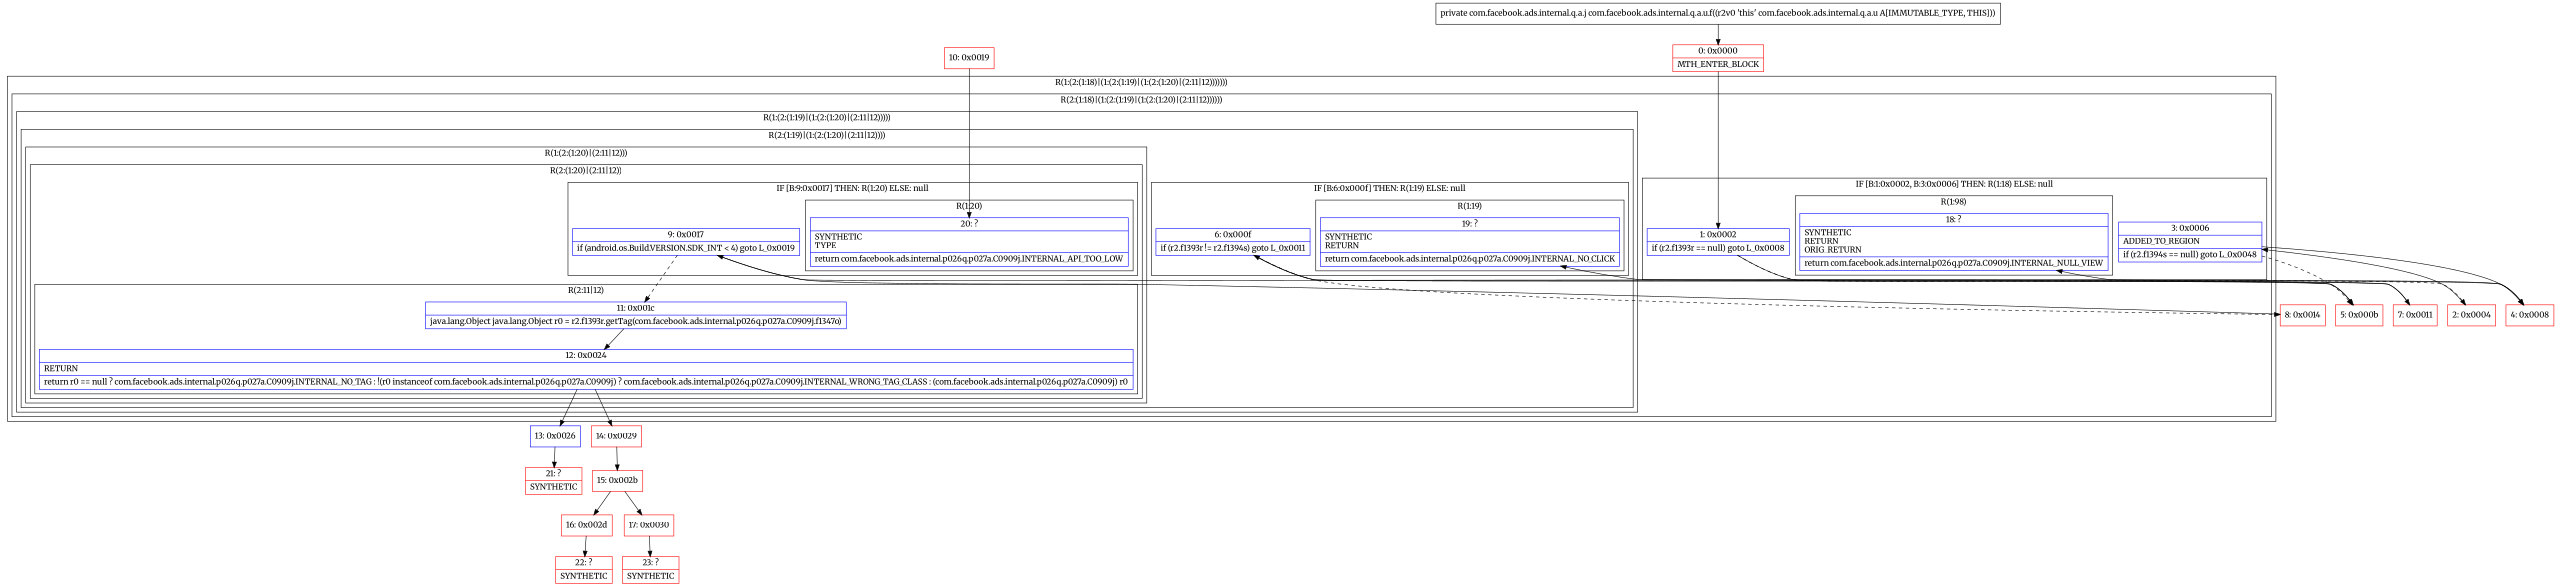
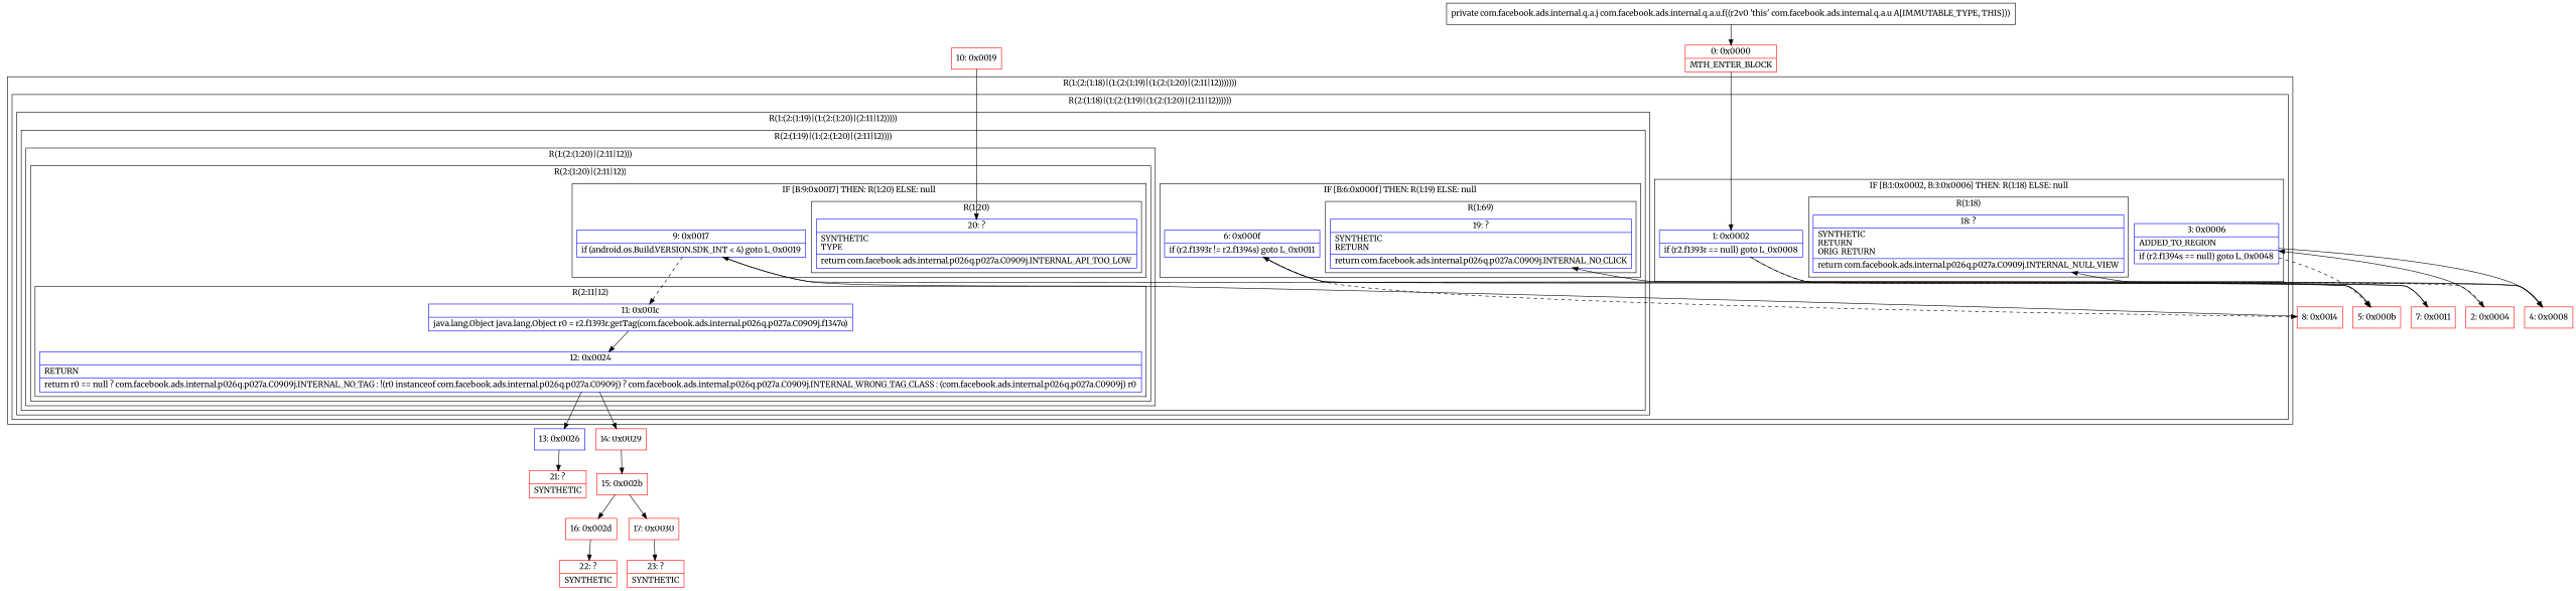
  digraph {
    fontname=Merriweather
    node [color=red fontname=Merriweather shape=record]
    edge [fontname=Merriweather]
    n1 [color=blue label="{18\:\ ?|SYNTHETIC\lRETURN\lORIG_RETURN\l|return com.facebook.ads.internal.p026q.p027a.C0909j.INTERNAL_NULL_VIEW\l}"]
    n2 [color=blue label="{1\:\ 0x0002|if (r2.f1393r == null) goto L_0x0008\l}"]
    n3 [color=blue label="{3\:\ 0x0006|ADDED_TO_REGION\l|if (r2.f1394s == null) goto L_0x0048\l}"]
    n4 [color=blue label="{19\:\ ?|SYNTHETIC\lRETURN\l|return com.facebook.ads.internal.p026q.p027a.C0909j.INTERNAL_NO_CLICK\l}"]
    n5 [color=blue label="{6\:\ 0x000f|if (r2.f1393r != r2.f1394s) goto L_0x0011\l}"]
    n6 [color=blue label="{20\:\ ?|SYNTHETIC\lTYPE\l|return com.facebook.ads.internal.p026q.p027a.C0909j.INTERNAL_API_TOO_LOW\l}"]
    n7 [color=blue label="{9\:\ 0x0017|if (android.os.Build.VERSION.SDK_INT \< 4) goto L_0x0019\l}"]
    n8 [color=blue label="{11\:\ 0x001c|java.lang.Object java.lang.Object r0 = r2.f1393r.getTag(com.facebook.ads.internal.p026q.p027a.C0909j.f1347o)\l}"]
    n9 [color=blue label="{12\:\ 0x0024|RETURN\l|return r0 == null ? com.facebook.ads.internal.p026q.p027a.C0909j.INTERNAL_NO_TAG : !(r0 instanceof com.facebook.ads.internal.p026q.p027a.C0909j) ? com.facebook.ads.internal.p026q.p027a.C0909j.INTERNAL_WRONG_TAG_CLASS : (com.facebook.ads.internal.p026q.p027a.C0909j) r0\l}"]
    n10 [label="{2\:\ 0x0004}"]
    n11 [label="{4\:\ 0x0008}"]
    n12 [label="{5\:\ 0x000b}"]
    n13 [label="{7\:\ 0x0011}"]
    n14 [label="{8\:\ 0x0014}"]
    n15 [color=blue label="{13\:\ 0x0026}"]
    n16 [label="{14\:\ 0x0029}"]
    n17 [label="{10\:\ 0x0019}"]
    n18 [label="{21\:\ ?|SYNTHETIC\l}"]
    n19 [label="{15\:\ 0x002b}"]
    n20 [label="{0\:\ 0x0000|MTH_ENTER_BLOCK\l}"]
    n21 [label="{16\:\ 0x002d}"]
    n22 [label="{17\:\ 0x0030}"]
    n23 [label="{22\:\ ?|SYNTHETIC\l}"]
    n24 [label="{23\:\ ?|SYNTHETIC\l}"]
    n25 [label="{private com.facebook.ads.internal.q.a.j com.facebook.ads.internal.q.a.u.f((r2v0 'this' com.facebook.ads.internal.q.a.u A[IMMUTABLE_TYPE, THIS])) }" color=""]
    subgraph cluster_1 {
      label="R(1:(2:(1:18)|(1:(2:(1:19)|(1:(2:(1:20)|(2:11|12)))))))"
      subgraph cluster_2 {
        label="R(2:(1:18)|(1:(2:(1:19)|(1:(2:(1:20)|(2:11|12))))))"
        subgraph cluster_3 {
          label="IF [B:1:0x0002, B:3:0x0006] THEN: R(1:18) ELSE: null"
          n2
          n3
          subgraph cluster_4 {
-           label="R(1:98)"
+           label="R(1:18)"
            n1
          }
        }
        subgraph cluster_5 {
          label="R(1:(2:(1:19)|(1:(2:(1:20)|(2:11|12)))))"
          subgraph cluster_6 {
            label="R(2:(1:19)|(1:(2:(1:20)|(2:11|12))))"
            subgraph cluster_7 {
              label="IF [B:6:0x000f] THEN: R(1:19) ELSE: null"
              n5
              subgraph cluster_8 {
-               label="R(1:19)"
+               label="R(1:69)"
                n4
              }
            }
            subgraph cluster_9 {
              label="R(1:(2:(1:20)|(2:11|12)))"
              subgraph cluster_10 {
                label="R(2:(1:20)|(2:11|12))"
                subgraph cluster_11 {
                  label="IF [B:9:0x0017] THEN: R(1:20) ELSE: null"
                  n7
                  subgraph cluster_12 {
                    label="R(1:20)"
                    n6
                  }
                }
                subgraph cluster_13 {
                  label="R(2:11|12)"
                  n8
                  n9
                }
              }
            }
          }
        }
      }
    }
    n2 -> n10 [style=dashed]
    n2 -> n11
    n3 -> n11
    n3 -> n12 [style=dashed]
    n5 -> n13
    n5 -> n14 [style=dashed]
    n7 -> n8 [style=dashed]
    n7 -> n12
    n8 -> n9
    n9 -> n15
    n9 -> n16
    n10 -> n3
    n11 -> n1
    n12 -> n5
    n13 -> n4
    n14 -> n7
    n15 -> n18
    n16 -> n19
    n17 -> n6
    n19 -> n21
    n19 -> n22
    n20 -> n2
    n21 -> n23
    n22 -> n24
    n25 -> n20
  }
